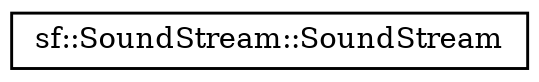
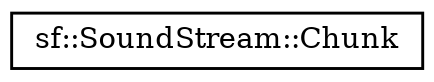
  digraph {
    rankdir=LR
    fontname="DejaVu Serif"
-   n1 [color=black fillcolor=white fontname="DejaVu Serif" fontsize=10 height=0.2 label="sf::SoundStream::SoundStream" shape=record style=filled width=0.4]
+   n1 [color=black fillcolor=white fontname="DejaVu Serif" fontsize=10 height=0.2 label="sf::SoundStream::Chunk" shape=record style=filled width=0.4]
  }
